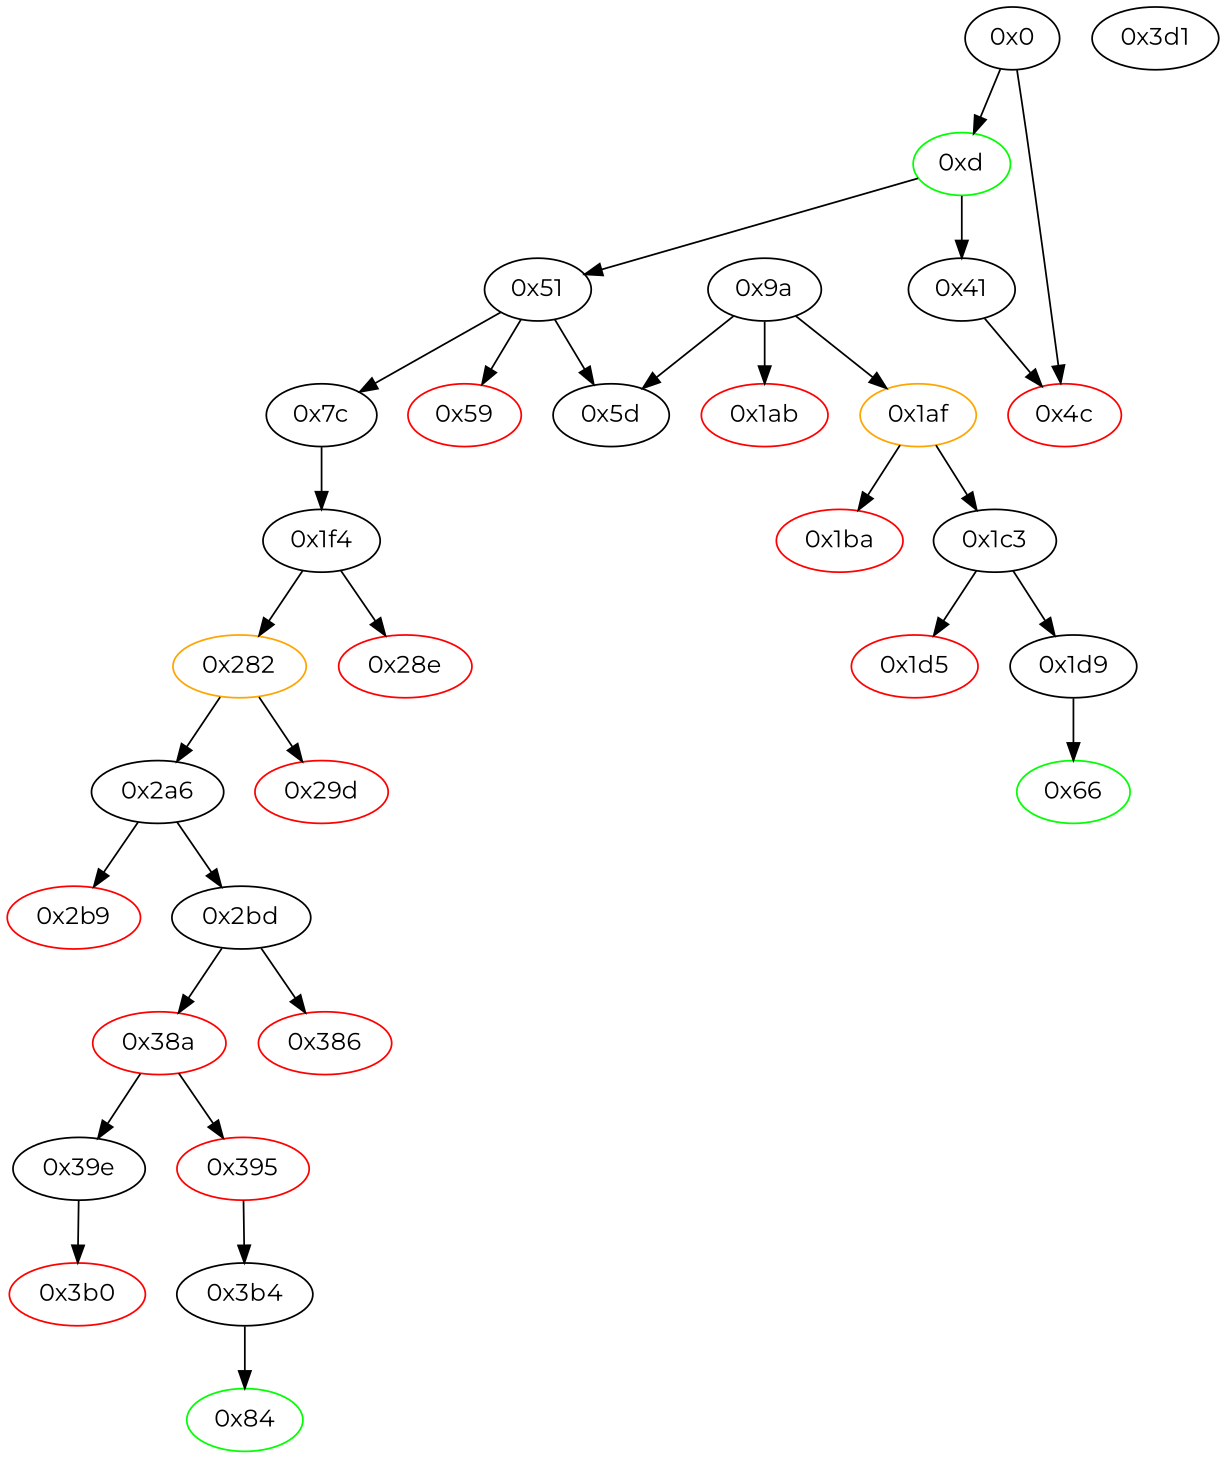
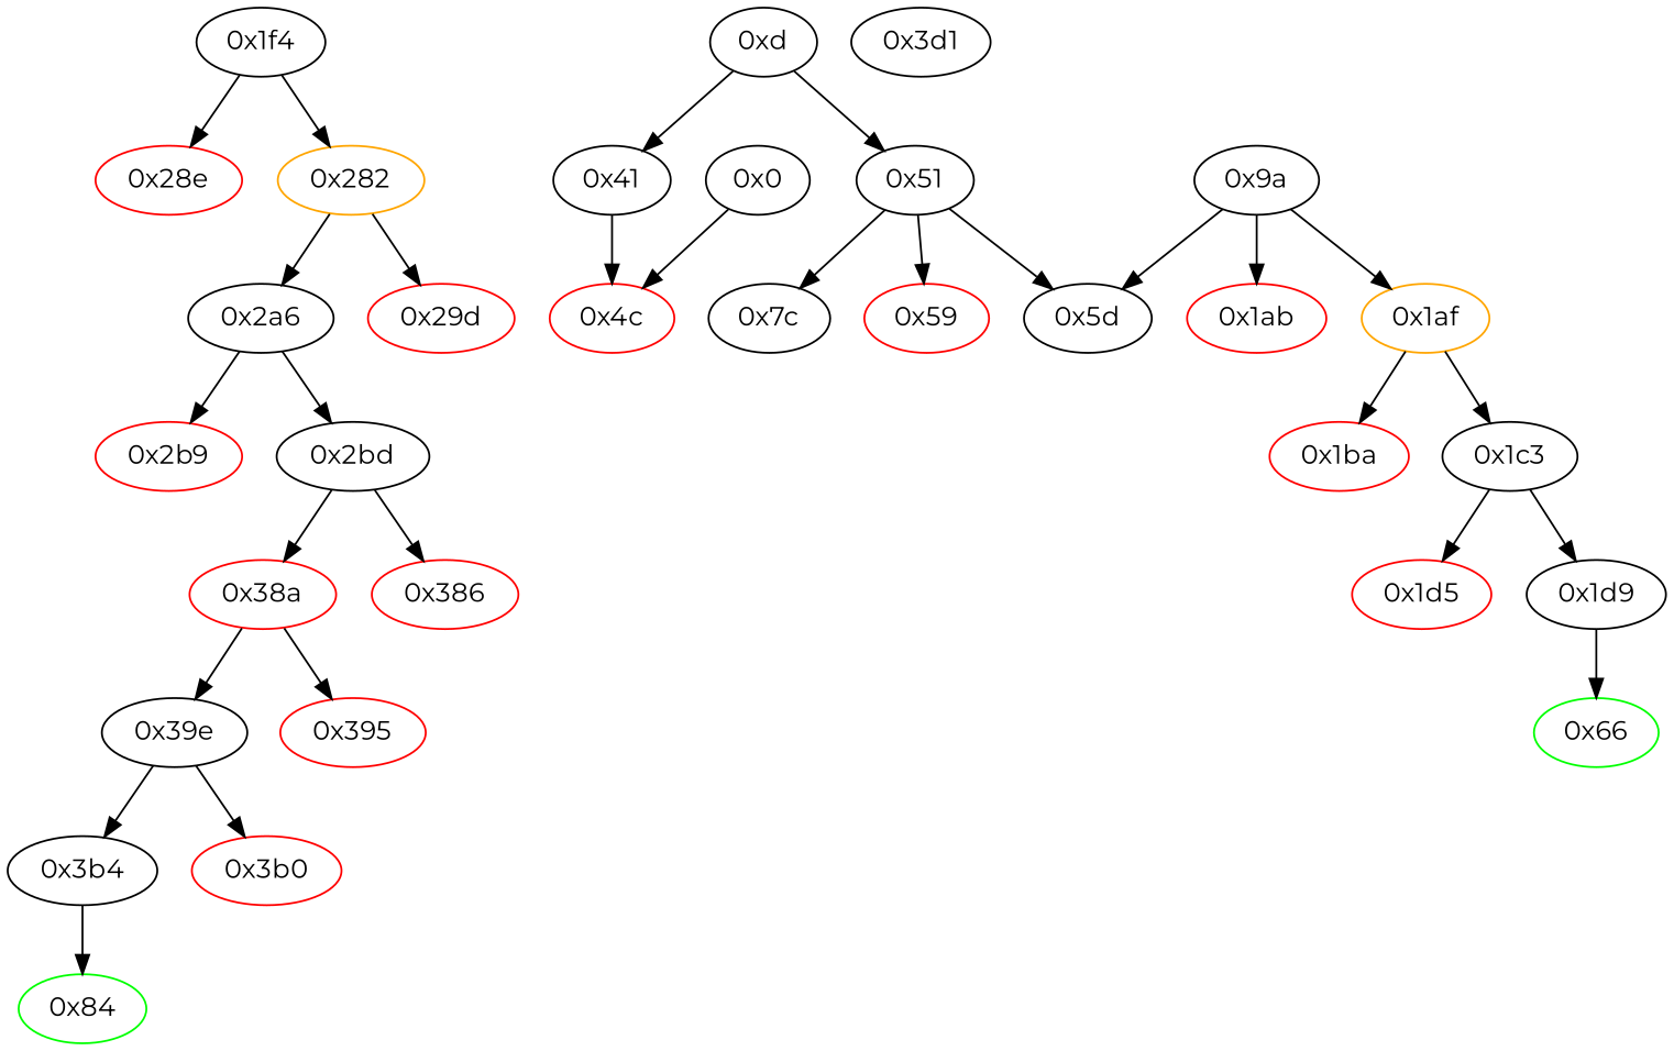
  strict digraph {
    fontname=Montserrat
    node [fillcolor=white fontname=Montserrat style=filled]
    edge [fontname=Montserrat]
    "0x2b9" [color=red]
    "0x2a6"
    "0x2bd"
    "0x38a" [color=red]
    "0x386" [color=red]
    "0x4c" [color=red]
    "0x41"
    "0x7c"
    "0x1f4"
    "0x29d" [color=red]
-   "0xd" [color=green]
+   "0xd"
    "0x51"
    "0x5d"
    "0x59" [color=red]
    "0x9a"
    "0x1ab" [color=red]
    "0x1af" [color=orange]
    "0x66" [color=green]
    "0x84" [color=green]
    "0x3b4"
    "0x39e"
    "0x3b0" [color=red]
    "0x28e" [color=red]
    n24 [color=orange label="0x282"]
    "0x395" [color=red]
    "0x1ba" [color=red]
    "0x3d1"
    "0x0"
    "0x1d5" [color=red]
    "0x1c3"
    "0x1d9"
    "0x2a6" -> "0x2b9"
    "0x2a6" -> "0x2bd"
    "0x2bd" -> "0x38a"
    "0x2bd" -> "0x386"
    "0x38a" -> "0x39e"
    "0x38a" -> "0x395"
    "0x41" -> "0x4c"
-   "0x7c" -> "0x1f4"
    "0x1f4" -> "0x28e"
    "0x1f4" -> n24
    "0xd" -> "0x41"
    "0xd" -> "0x51"
    "0x51" -> "0x7c"
    "0x51" -> "0x5d"
    "0x51" -> "0x59"
    "0x9a" -> "0x5d"
    "0x9a" -> "0x1ab"
    "0x9a" -> "0x1af"
    "0x1af" -> "0x1ba"
    "0x1af" -> "0x1c3"
    "0x3b4" -> "0x84"
-   "0x395" -> "0x3b4"
+   "0x39e" -> "0x3b4"
    "0x39e" -> "0x3b0"
    n24 -> "0x2a6"
    n24 -> "0x29d"
    "0x0" -> "0x4c"
-   "0x0" -> "0xd"
    "0x1c3" -> "0x1d5"
    "0x1c3" -> "0x1d9"
    "0x1d9" -> "0x66"
  }
